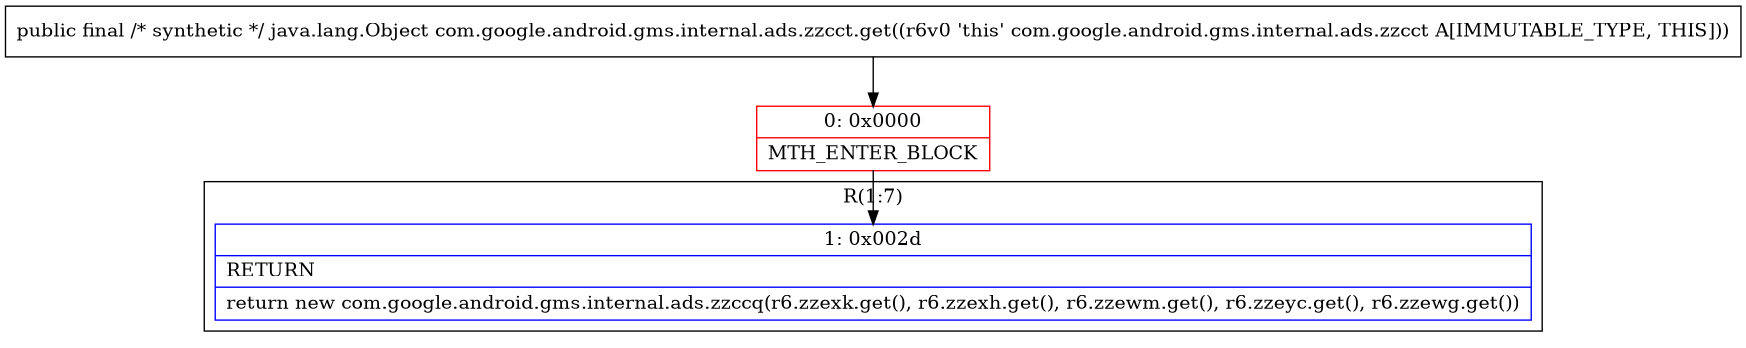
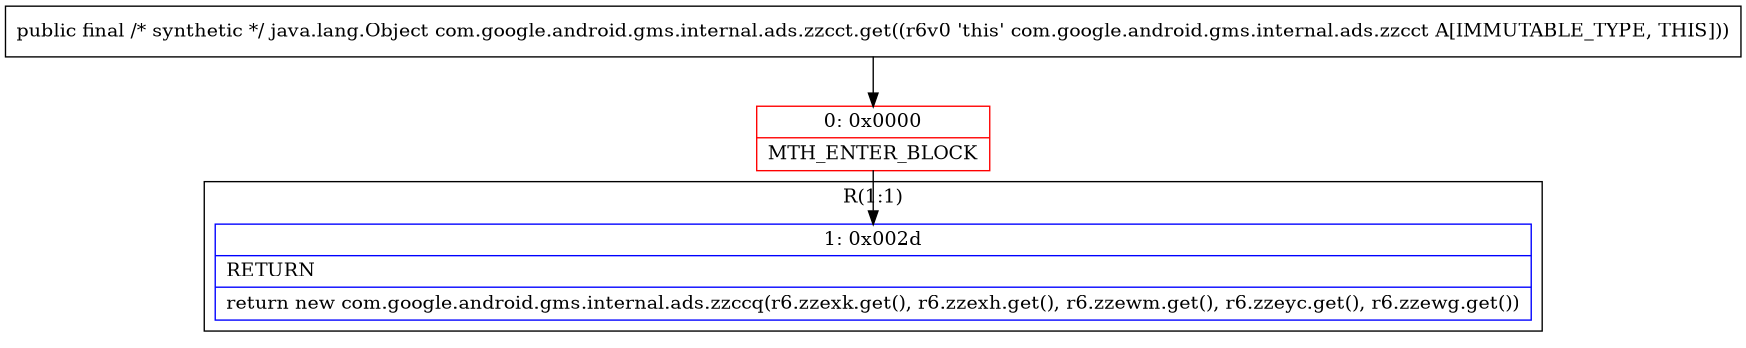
  digraph {
    node [shape=record]
    n1 [color=blue label="{1\:\ 0x002d|RETURN\l|return new com.google.android.gms.internal.ads.zzccq(r6.zzexk.get(), r6.zzexh.get(), r6.zzewm.get(), r6.zzeyc.get(), r6.zzewg.get())\l}"]
    n2 [color=red label="{0\:\ 0x0000|MTH_ENTER_BLOCK\l}"]
    n3 [label="{public final \/* synthetic *\/ java.lang.Object com.google.android.gms.internal.ads.zzcct.get((r6v0 'this' com.google.android.gms.internal.ads.zzcct A[IMMUTABLE_TYPE, THIS])) }"]
    subgraph cluster_1 {
-     label="R(1:7)"
+     label="R(1:1)"
      n1
    }
    n2 -> n1
    n3 -> n2
  }
